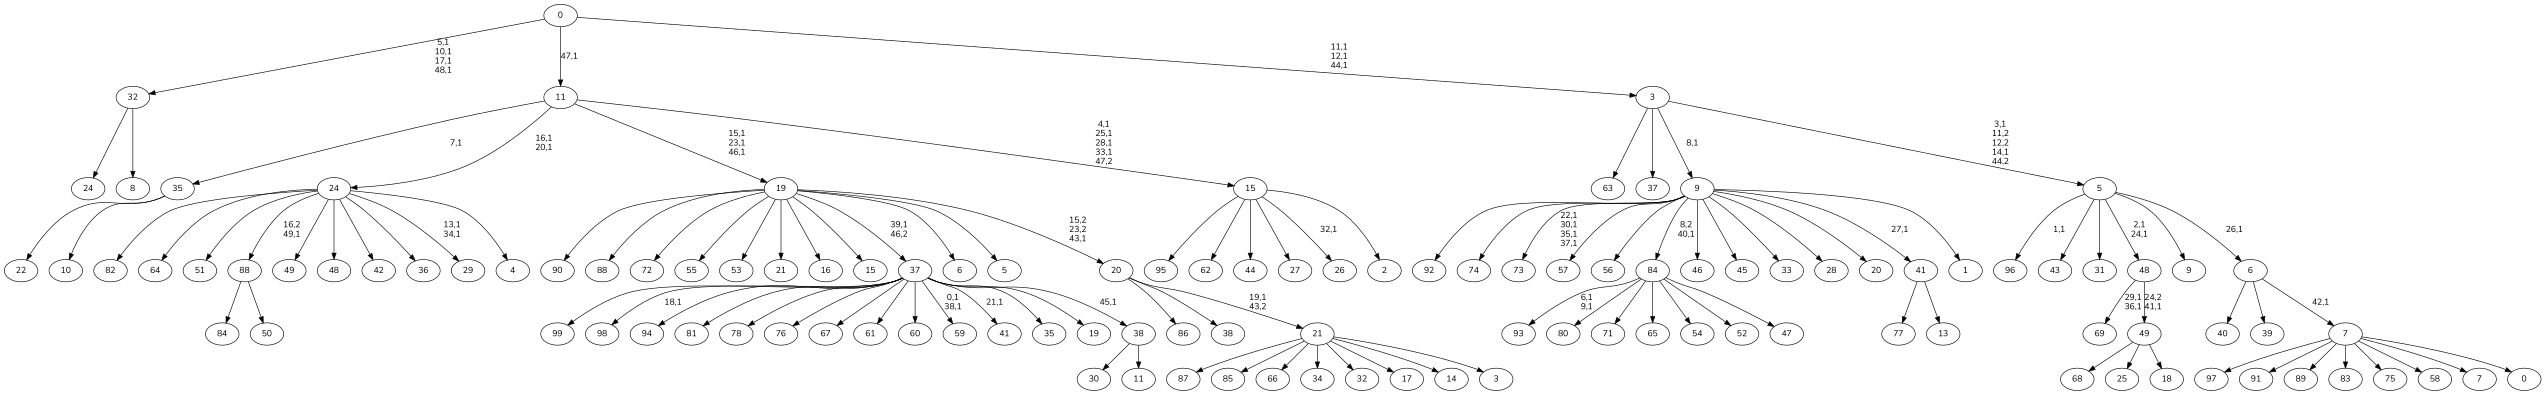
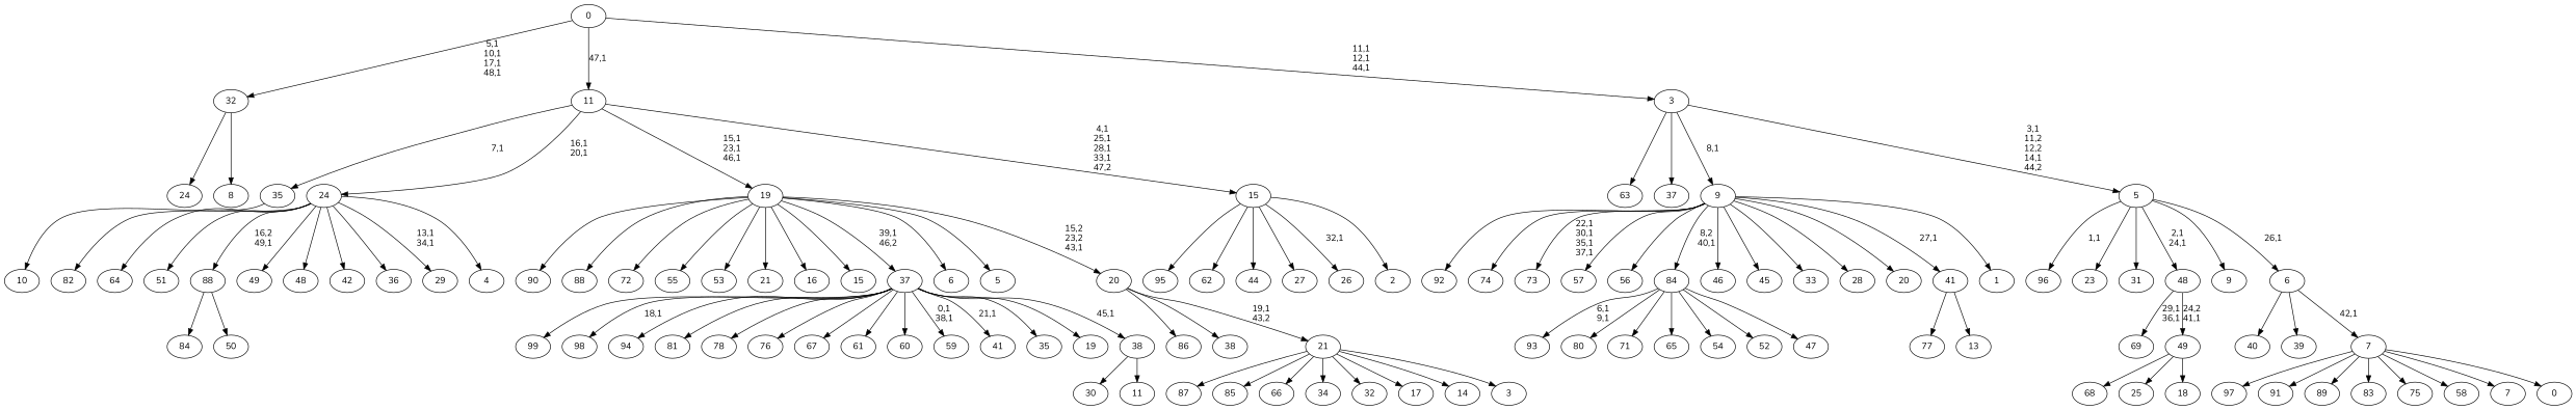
  digraph {
    fontname=Nunito
    node [fontname=Nunito]
    edge [fontname=Nunito]
    n1 [label=99]
    n2 [label=98]
    n3 [label=97]
    n4 [label=96]
    n5 [label=95]
    n6 [label=94]
    n7 [label=93]
    n8 [label=92]
    n9 [label=91]
    n10 [label=90]
    n11 [label=89]
    n12 [label=88]
    n13 [label=87]
    n14 [label=86]
    n15 [label=85]
    n16 [label=84]
    n17 [label=83]
    n18 [label=82]
    n19 [label=81]
    n20 [label=80]
    n21 [label=78]
    n22 [label=77]
    n23 [label=76]
    n24 [label=75]
    n25 [label=74]
    n26 [label=73]
    n27 [label=72]
    n28 [label=71]
    n29 [label=69]
    n30 [label=68]
    n31 [label=67]
    n32 [label=66]
    n33 [label=65]
    n34 [label=64]
    n35 [label=63]
    n36 [label=62]
    n37 [label=61]
    n38 [label=60]
    n39 [label=59]
    n40 [label=58]
    n41 [label=57]
    n42 [label=56]
    n43 [label=55]
    n44 [label=54]
    n45 [label=53]
    n46 [label=52]
    n47 [label=51]
    n48 [label=50]
    88
    n50 [label=49]
    n51 [label=48]
    n52 [label=47]
    84
    n54 [label=46]
    n55 [label=45]
    n56 [label=44]
-   n57 [label=43]
+   n57 [label=23]
    n58 [label=42]
    n59 [label=41]
    n60 [label=40]
    n61 [label=39]
    n62 [label=38]
    n63 [label=37]
    n64 [label=36]
    n65 [label=35]
    n66 [label=34]
    n67 [label=33]
    n68 [label=32]
    n69 [label=31]
    n70 [label=30]
    n71 [label=29]
    n72 [label=28]
    n73 [label=27]
    n74 [label=26]
    n75 [label=25]
    n76 [label=24]
-   n77 [label=22]
    n78 [label=21]
    n79 [label=20]
    n80 [label=19]
    n81 [label=18]
    49
    48
    n84 [label=17]
    n85 [label=16]
    n86 [label=15]
    n87 [label=14]
    n88 [label=13]
    41
    n90 [label=11]
    38
    37
    n93 [label=10]
    35
    n95 [label=9]
    n96 [label=8]
    32
    n98 [label=7]
    n99 [label=6]
    n100 [label=5]
    n101 [label=4]
    24
    n103 [label=3]
    21
    20
    19
    n107 [label=2]
    15
    11
    n110 [label=1]
    9
    n112 [label=0]
    7
    6
    5
    3
    0
    88 -> n16
    88 -> n48
    84 -> n7 [label="6,1\n9,1"]
    84 -> n20
    84 -> n28
    84 -> n33
    84 -> n44
    84 -> n46
    84 -> n52
    49 -> n30
    49 -> n75
    49 -> n81
    48 -> n29 [label="29,1\n36,1"]
    48 -> 49 [label="24,2\n41,1"]
    41 -> n22
    41 -> n88
    38 -> n70
    38 -> n90
    37 -> n1
    37 -> n2 [label="18,1"]
    37 -> n6
    37 -> n19
    37 -> n21
    37 -> n23
    37 -> n31
    37 -> n37
    37 -> n38
    37 -> n39 [label="0,1\n38,1"]
    37 -> n59 [label="21,1"]
    37 -> n65
    37 -> n80
    37 -> 38 [label="45,1"]
-   35 -> n77
    35 -> n93
    32 -> n76
    32 -> n96
    24 -> n18
    24 -> n34
    24 -> n47
    24 -> 88 [label="16,2\n49,1"]
    24 -> n50
    24 -> n51
    24 -> n58
    24 -> n64
    24 -> n71 [label="13,1\n34,1"]
    24 -> n101
    21 -> n13
    21 -> n15
    21 -> n32
    21 -> n66
    21 -> n68
    21 -> n84
    21 -> n87
    21 -> n103
    20 -> n14
    20 -> n62
    20 -> 21 [label="19,1\n43,2"]
    19 -> n10
    19 -> n12
    19 -> n27
    19 -> n43
    19 -> n45
    19 -> n78
    19 -> n85
    19 -> n86
    19 -> 37 [label="39,1\n46,2"]
    19 -> n99
    19 -> n100
    19 -> 20 [label="15,2\n23,2\n43,1"]
    15 -> n5
    15 -> n36
    15 -> n56
    15 -> n73
    15 -> n74 [label="32,1"]
    15 -> n107
    11 -> 35 [label="7,1"]
    11 -> 24 [label="16,1\n20,1"]
    11 -> 19 [label="15,1\n23,1\n46,1"]
    11 -> 15 [label="4,1\n25,1\n28,1\n33,1\n47,2"]
    9 -> n8
    9 -> n25
    9 -> n26 [label="22,1\n30,1\n35,1\n37,1"]
    9 -> n41
    9 -> n42
    9 -> 84 [label="8,2\n40,1"]
    9 -> n54
    9 -> n55
    9 -> n67
    9 -> n72
    9 -> n79
    9 -> 41 [label="27,1"]
    9 -> n110
    7 -> n3
    7 -> n9
    7 -> n11
    7 -> n17
    7 -> n24
    7 -> n40
    7 -> n98
    7 -> n112
    6 -> n60
    6 -> n61
    6 -> 7 [label="42,1"]
    5 -> n4 [label="1,1"]
    5 -> n57
    5 -> n69
    5 -> 48 [label="2,1\n24,1"]
    5 -> n95
    5 -> 6 [label="26,1"]
    3 -> n35
    3 -> n63
    3 -> 9 [label="8,1"]
    3 -> 5 [label="3,1\n11,2\n12,2\n14,1\n44,2"]
    0 -> 32 [label="5,1\n10,1\n17,1\n48,1"]
    0 -> 11 [label="47,1"]
    0 -> 3 [label="11,1\n12,1\n44,1"]
  }
